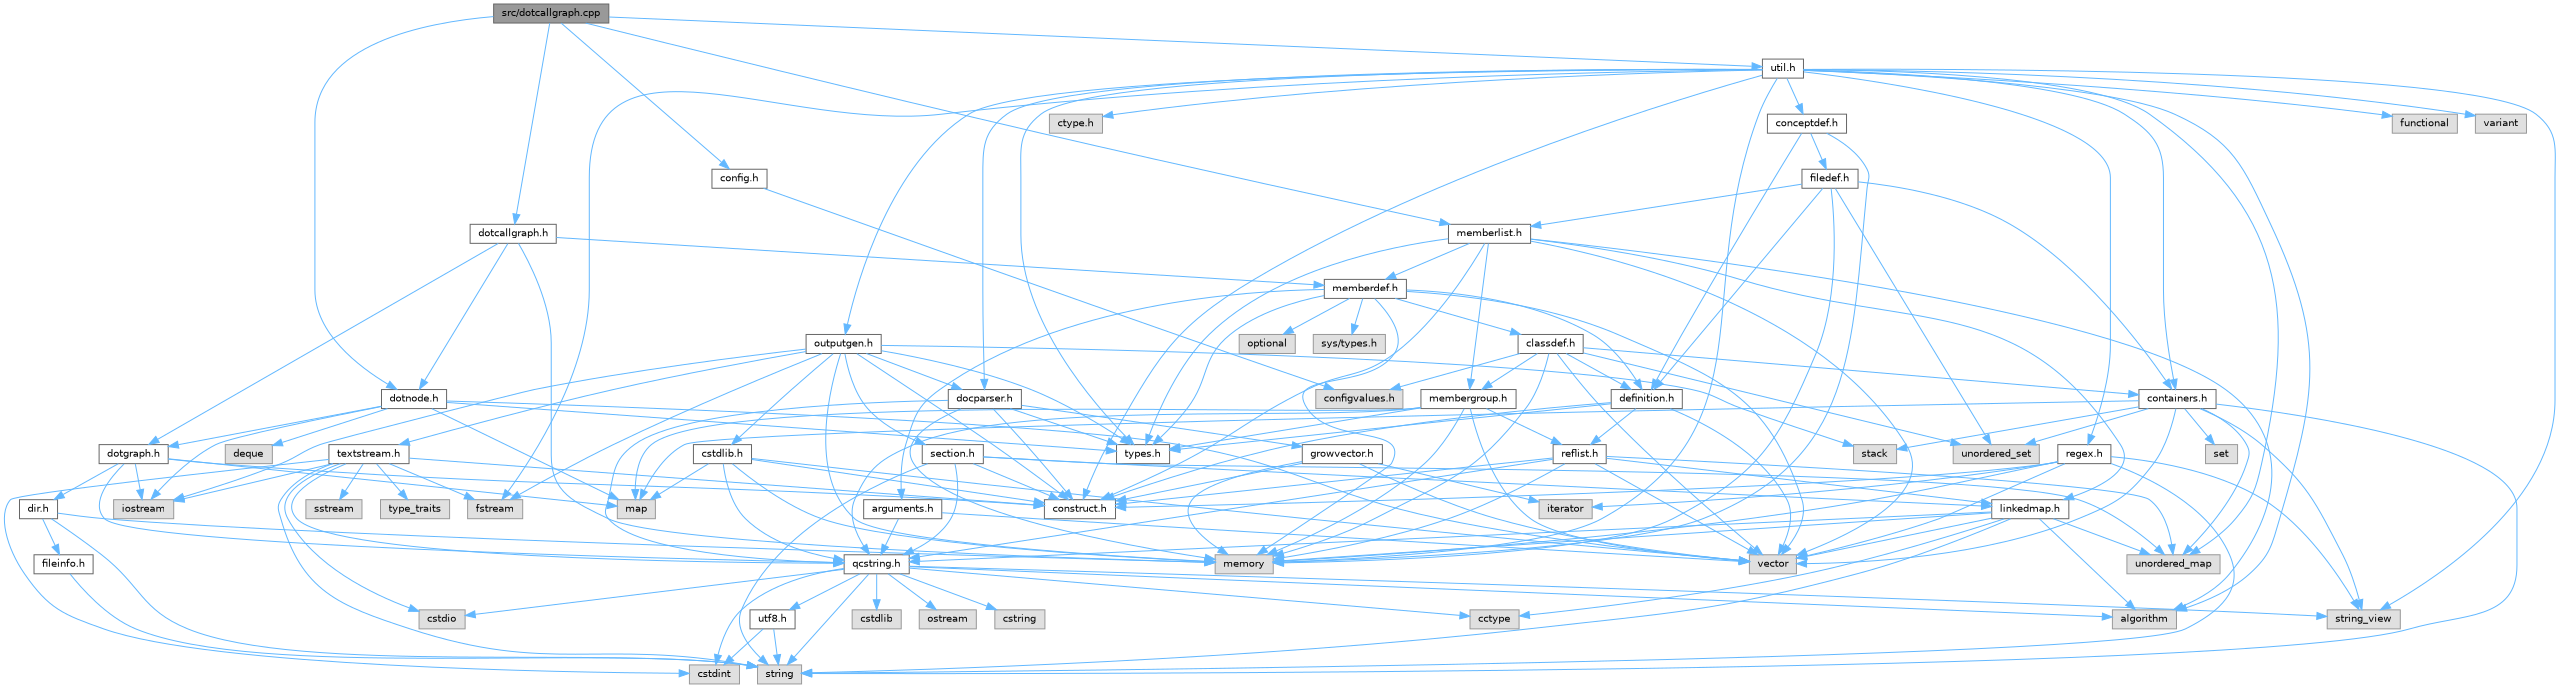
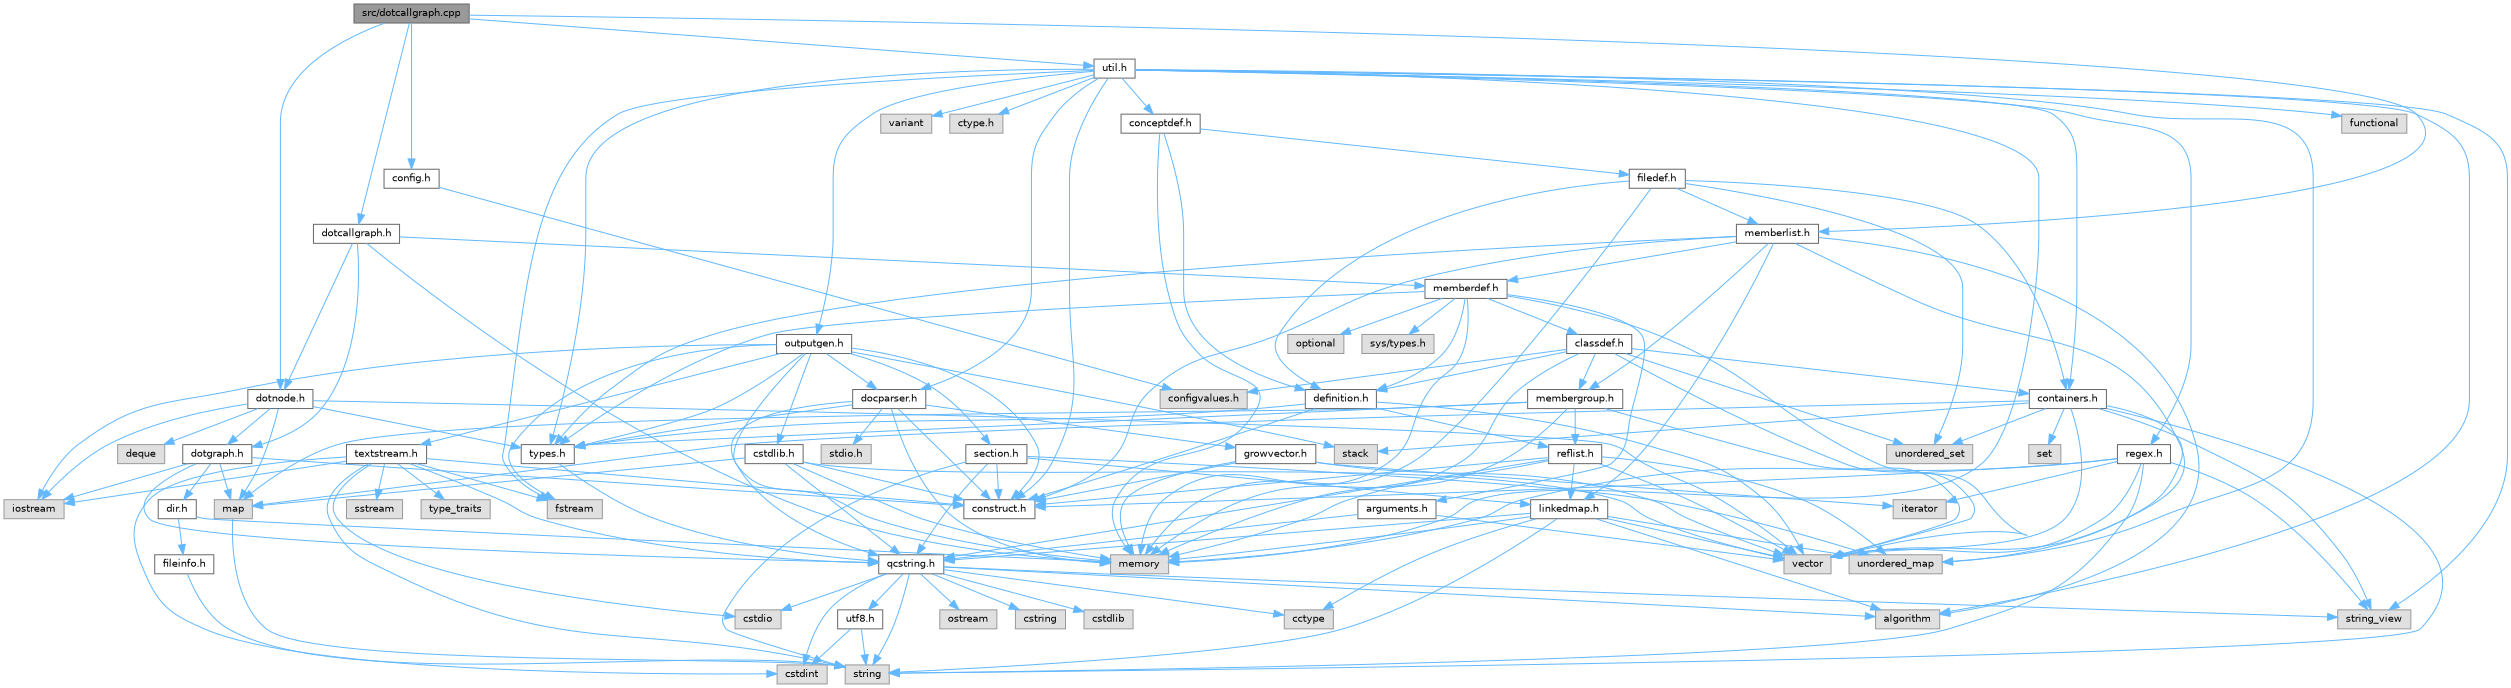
  digraph {
    node [color=grey40 fillcolor=white fontname=Helvetica fontsize=10 shape=box style=filled]
    edge [color=steelblue1 fontname=Helvetica fontsize=10 labelfontname=Helvetica labelfontsize=10 style=solid]
    n1 [color=gray40 fillcolor=grey60 fontcolor=black height=0.2 label="src/dotcallgraph.cpp" width=0.4]
    n2 [height=0.2 label="dotcallgraph.h" width=0.4]
    n3 [height=0.2 label="dotnode.h" width=0.4]
    n4 [height=0.2 label="memberlist.h" width=0.4]
    n5 [height=0.2 label="config.h" width=0.4]
    n6 [height=0.2 label="util.h" width=0.4]
    n7 [color=grey60 fillcolor="#E0E0E0" height=0.2 label=memory width=0.4]
    n8 [height=0.2 label="dotgraph.h" width=0.4]
    n9 [height=0.2 label="memberdef.h" width=0.4]
    n10 [color=grey60 fillcolor="#E0E0E0" height=0.2 label=vector width=0.4]
    n11 [color=grey60 fillcolor="#E0E0E0" height=0.2 label=map width=0.4]
    n12 [color=grey60 fillcolor="#E0E0E0" height=0.2 label=deque width=0.4]
    n13 [color=grey60 fillcolor="#E0E0E0" height=0.2 label=iostream width=0.4]
    n14 [height=0.2 label="types.h" width=0.4]
    n15 [color=grey60 fillcolor="#E0E0E0" height=0.2 label=algorithm width=0.4]
    n16 [height=0.2 label="construct.h" width=0.4]
    n17 [height=0.2 label="linkedmap.h" width=0.4]
    n18 [height=0.2 label="membergroup.h" width=0.4]
    n19 [color=grey60 fillcolor="#E0E0E0" height=0.2 label="configvalues.h" width=0.4]
    n20 [color=grey60 fillcolor="#E0E0E0" height=0.2 label=string_view width=0.4]
    n21 [color=grey60 fillcolor="#E0E0E0" height=0.2 label=unordered_map width=0.4]
    n22 [height=0.2 label="containers.h" width=0.4]
    n23 [color=grey60 fillcolor="#E0E0E0" height=0.2 label=functional width=0.4]
    n24 [color=grey60 fillcolor="#E0E0E0" height=0.2 label=fstream width=0.4]
    n25 [color=grey60 fillcolor="#E0E0E0" height=0.2 label=variant width=0.4]
    n26 [color=grey60 fillcolor="#E0E0E0" height=0.2 label="ctype.h" width=0.4]
    n27 [height=0.2 label="docparser.h" width=0.4]
    n28 [height=0.2 label="outputgen.h" width=0.4]
    n29 [height=0.2 label="regex.h" width=0.4]
    n30 [height=0.2 label="conceptdef.h" width=0.4]
    n31 [height=0.2 label="qcstring.h" width=0.4]
    n32 [height=0.2 label="dir.h" width=0.4]
    n33 [color=grey60 fillcolor="#E0E0E0" height=0.2 label=optional width=0.4]
    n34 [color=grey60 fillcolor="#E0E0E0" height=0.2 label="sys/types.h" width=0.4]
    n35 [height=0.2 label="definition.h" width=0.4]
    n36 [height=0.2 label="arguments.h" width=0.4]
    n37 [height=0.2 label="classdef.h" width=0.4]
    n38 [color=grey60 fillcolor="#E0E0E0" height=0.2 label=string width=0.4]
    n39 [color=grey60 fillcolor="#E0E0E0" height=0.2 label=cctype width=0.4]
    n40 [color=grey60 fillcolor="#E0E0E0" height=0.2 label=cstring width=0.4]
    n41 [color=grey60 fillcolor="#E0E0E0" height=0.2 label=cstdio width=0.4]
    n42 [color=grey60 fillcolor="#E0E0E0" height=0.2 label=cstdlib width=0.4]
    n43 [color=grey60 fillcolor="#E0E0E0" height=0.2 label=cstdint width=0.4]
    n44 [color=grey60 fillcolor="#E0E0E0" height=0.2 label=ostream width=0.4]
    n45 [height=0.2 label="utf8.h" width=0.4]
    n46 [height=0.2 label="fileinfo.h" width=0.4]
    n47 [height=0.2 label="reflist.h" width=0.4]
    n48 [color=grey60 fillcolor="#E0E0E0" height=0.2 label=unordered_set width=0.4]
    n49 [color=grey60 fillcolor="#E0E0E0" height=0.2 label=set width=0.4]
    n50 [color=grey60 fillcolor="#E0E0E0" height=0.2 label=stack width=0.4]
+   n51 [color=grey60 fillcolor="#E0E0E0" height=0.2 label="stdio.h" width=0.4]
    n52 [height=0.2 label="growvector.h" width=0.4]
    n53 [height=0.2 label="cstdlib.h" width=0.4]
    n54 [height=0.2 label="section.h" width=0.4]
    n55 [height=0.2 label="textstream.h" width=0.4]
    n56 [color=grey60 fillcolor="#E0E0E0" height=0.2 label=iterator width=0.4]
    n57 [height=0.2 label="filedef.h" width=0.4]
    n58 [color=grey60 fillcolor="#E0E0E0" height=0.2 label=sstream width=0.4]
    n59 [color=grey60 fillcolor="#E0E0E0" height=0.2 label=type_traits width=0.4]
    n1 -> n2
    n1 -> n3
    n1 -> n4
    n1 -> n5
    n1 -> n6
    n2 -> n3
    n2 -> n7
    n2 -> n8
    n2 -> n9
    n3 -> n8
    n3 -> n10
    n3 -> n11
    n3 -> n12
    n3 -> n13
    n3 -> n14
    n4 -> n9
    n4 -> n10
    n4 -> n14
    n4 -> n15
    n4 -> n16
    n4 -> n17
    n4 -> n18
    n5 -> n19
    n6 -> n7
    n6 -> n14
    n6 -> n15
    n6 -> n16
    n6 -> n20
    n6 -> n21
    n6 -> n22
    n6 -> n23
    n6 -> n24
    n6 -> n25
    n6 -> n26
    n6 -> n27
    n6 -> n28
    n6 -> n29
    n6 -> n30
    n8 -> n11
    n8 -> n13
    n8 -> n16
    n8 -> n31
    n8 -> n32
    n9 -> n7
    n9 -> n10
    n9 -> n14
    n9 -> n33
    n9 -> n34
    n9 -> n35
    n9 -> n36
    n9 -> n37
-   n18 -> n31
+   n14 -> n31
    n17 -> n7
    n17 -> n10
    n17 -> n15
    n17 -> n21
    n17 -> n31
    n17 -> n38
    n17 -> n39
    n18 -> n7
    n18 -> n10
    n18 -> n11
    n18 -> n14
    n18 -> n47
    n22 -> n10
    n22 -> n11
    n22 -> n20
    n22 -> n21
    n22 -> n38
    n22 -> n48
    n22 -> n49
    n22 -> n50
    n27 -> n7
    n27 -> n14
    n27 -> n16
    n27 -> n31
+   n27 -> n51
    n27 -> n52
    n28 -> n7
    n28 -> n13
    n28 -> n14
    n28 -> n16
    n28 -> n24
    n28 -> n27
    n28 -> n50
    n28 -> n53
    n28 -> n54
    n28 -> n55
    n29 -> n7
    n29 -> n10
    n29 -> n16
    n29 -> n20
    n29 -> n38
    n29 -> n56
    n30 -> n7
    n30 -> n35
    n30 -> n57
    n31 -> n15
    n31 -> n20
    n31 -> n38
    n31 -> n39
    n31 -> n40
    n31 -> n41
    n31 -> n42
    n31 -> n43
    n31 -> n44
    n31 -> n45
    n32 -> n7
-   n32 -> n38
+   n11 -> n38
    n32 -> n46
    n35 -> n10
    n35 -> n14
    n35 -> n16
    n35 -> n47
    n36 -> n10
    n36 -> n31
    n37 -> n7
    n37 -> n10
    n37 -> n18
    n37 -> n19
    n37 -> n22
    n37 -> n35
    n37 -> n48
    n45 -> n38
    n45 -> n43
    n46 -> n38
    n47 -> n7
    n47 -> n10
    n47 -> n16
    n47 -> n17
    n47 -> n21
    n47 -> n31
    n52 -> n7
    n52 -> n10
    n52 -> n16
    n52 -> n56
    n53 -> n7
    n53 -> n10
    n53 -> n11
    n53 -> n16
    n53 -> n31
    n54 -> n16
    n54 -> n17
    n54 -> n21
    n54 -> n31
    n54 -> n38
    n55 -> n13
    n55 -> n16
    n55 -> n24
    n55 -> n31
    n55 -> n38
    n55 -> n41
    n55 -> n43
    n55 -> n58
    n55 -> n59
    n57 -> n4
    n57 -> n7
    n57 -> n22
    n57 -> n35
    n57 -> n48
  }
